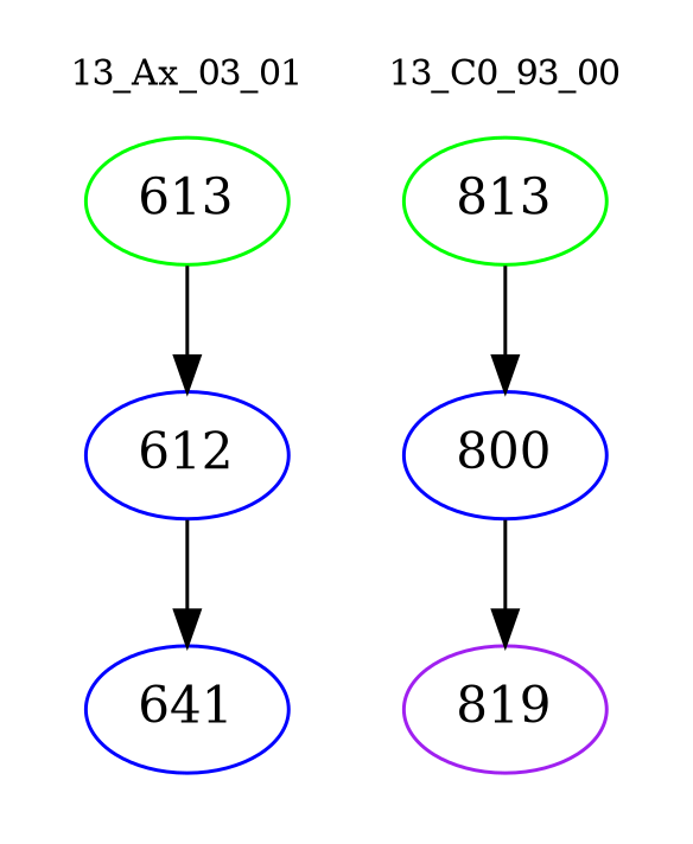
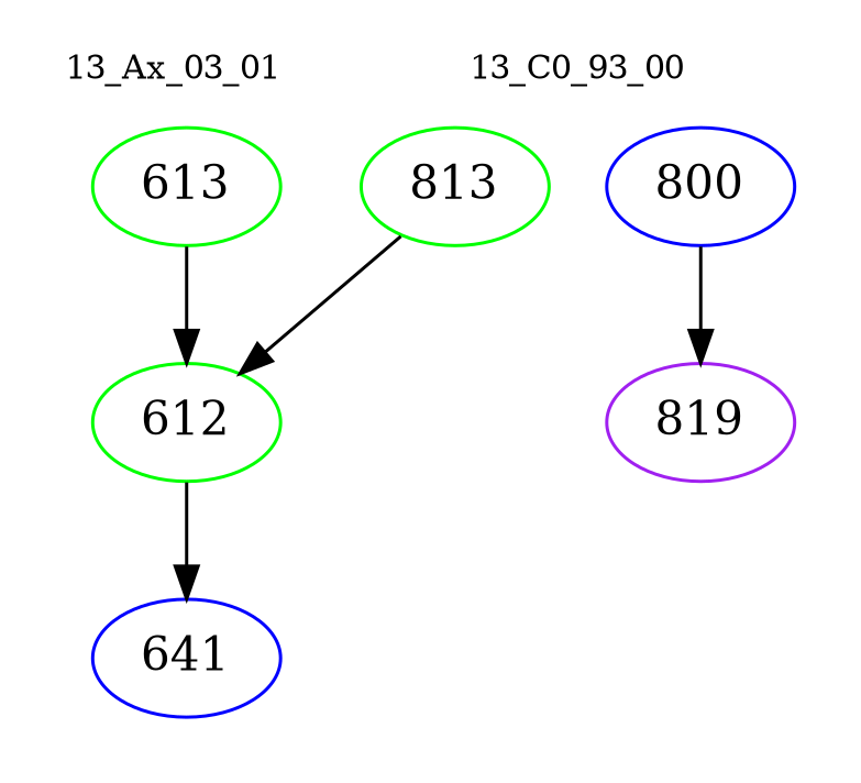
  digraph {
    fontname="DejaVu Serif"
    node [color=blue fontname="DejaVu Serif"]
    edge [color=black fontname="DejaVu Serif"]
    n1 [color=green label=613]
-   n2 [label=612]
+   n2 [color=green label=612]
    n3 [label=641]
    n4 [color=green label=813]
    n5 [label=800]
    n6 [color=purple label=819]
    subgraph cluster_1 {
      color=white
      fontsize=10
      label="13_Ax_03_01"
      n1
      n2
      n3
    }
    subgraph cluster_2 {
      color=white
      fontsize=10
      label="13_C0_93_00"
      n4
      n5
      n6
    }
    n1 -> n2
    n2 -> n3
-   n4 -> n5
+   n4 -> n2
    n5 -> n6
  }
